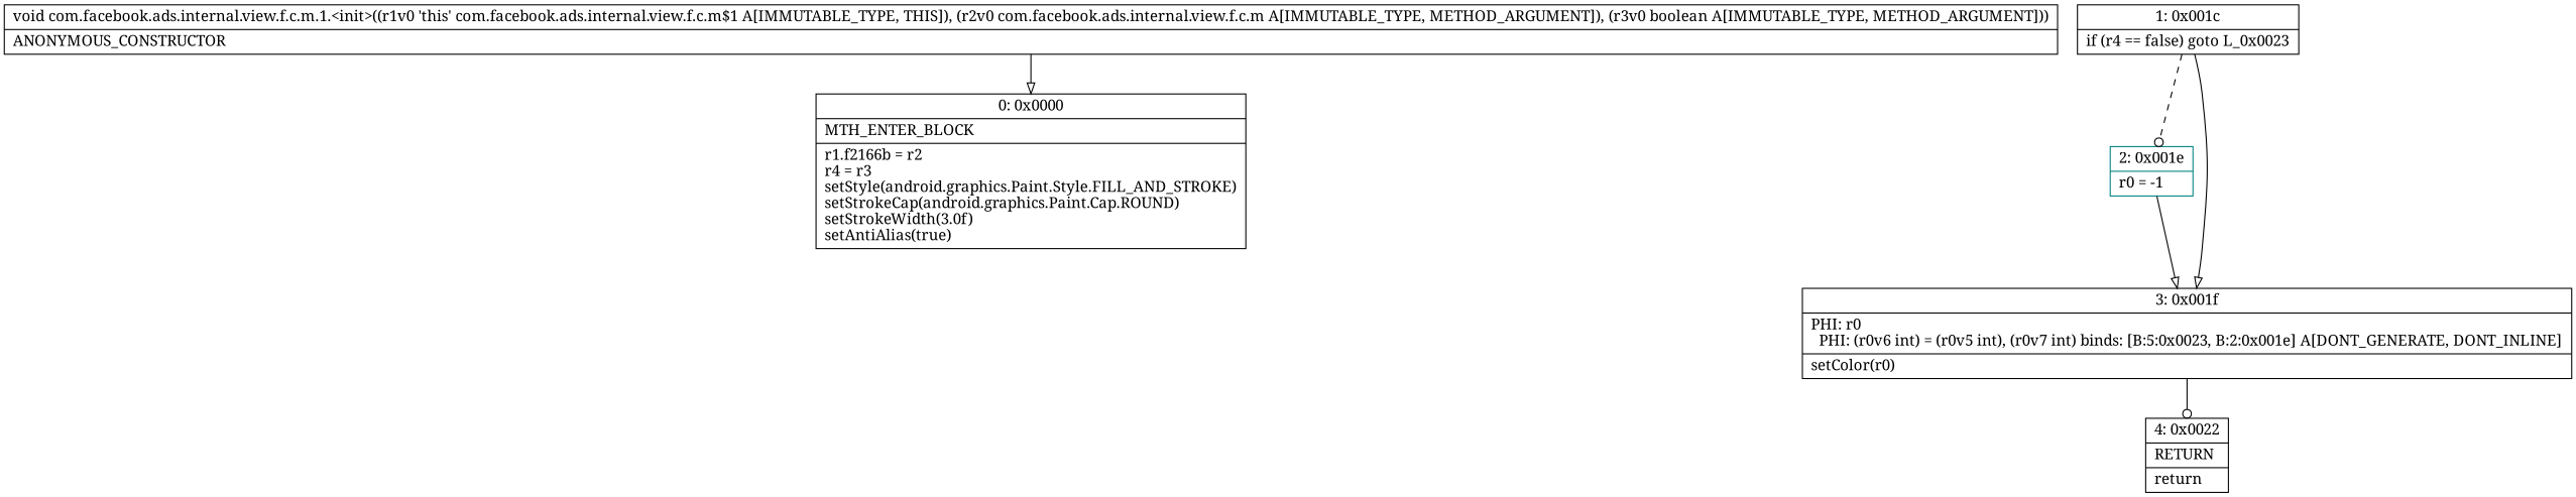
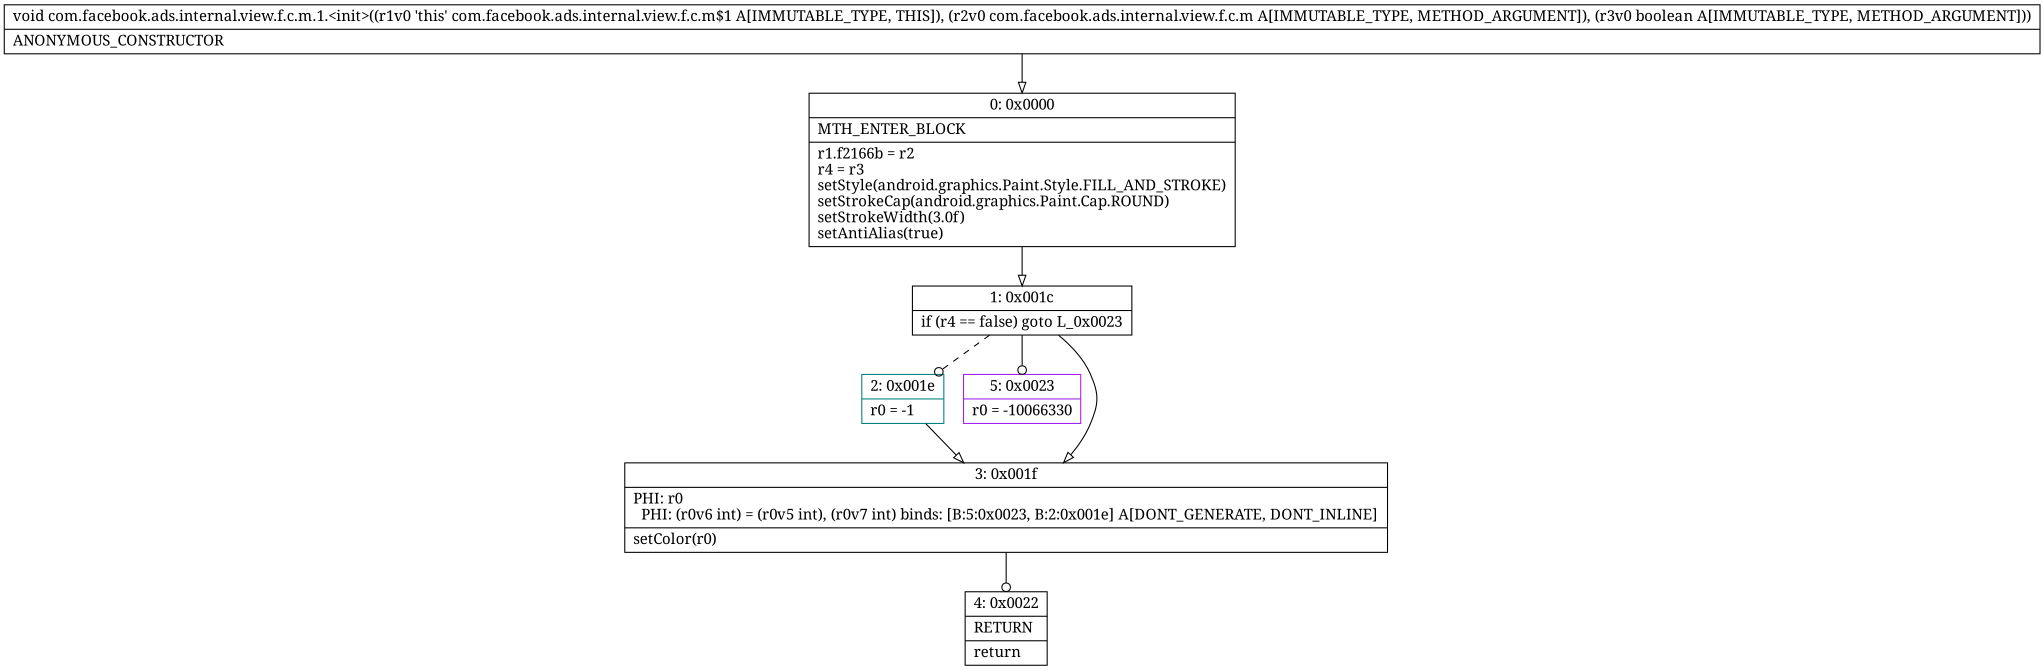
  digraph {
    fontname="Noto Serif"
    node [color=black fontname="Noto Serif" shape=record]
    edge [arrowhead=onormal fontname="Noto Serif"]
    n1 [label="{0\:\ 0x0000|MTH_ENTER_BLOCK\l|r1.f2166b = r2\lr4 = r3\lsetStyle(android.graphics.Paint.Style.FILL_AND_STROKE)\lsetStrokeCap(android.graphics.Paint.Cap.ROUND)\lsetStrokeWidth(3.0f)\lsetAntiAlias(true)\l}"]
    n2 [label="{1\:\ 0x001c|if (r4 == false) goto L_0x0023\l}"]
    n3 [color=teal label="{2\:\ 0x001e|r0 = \-1\l}"]
+   n4 [color=purple label="{5\:\ 0x0023|r0 = \-10066330\l}"]
    n5 [label="{3\:\ 0x001f|PHI: r0 \l  PHI: (r0v6 int) = (r0v5 int), (r0v7 int) binds: [B:5:0x0023, B:2:0x001e] A[DONT_GENERATE, DONT_INLINE]\l|setColor(r0)\l}"]
    n6 [label="{4\:\ 0x0022|RETURN\l|return\l}"]
    n7 [label="{void com.facebook.ads.internal.view.f.c.m.1.\<init\>((r1v0 'this' com.facebook.ads.internal.view.f.c.m$1 A[IMMUTABLE_TYPE, THIS]), (r2v0 com.facebook.ads.internal.view.f.c.m A[IMMUTABLE_TYPE, METHOD_ARGUMENT]), (r3v0 boolean A[IMMUTABLE_TYPE, METHOD_ARGUMENT]))  | ANONYMOUS_CONSTRUCTOR\l}"]
+   n1 -> n2
    n2 -> n3 [arrowhead=odot style=dashed]
+   n2 -> n4 [arrowhead=odot]
    n2 -> n5
    n3 -> n5
    n5 -> n6 [arrowhead=odot]
    n7 -> n1
  }
